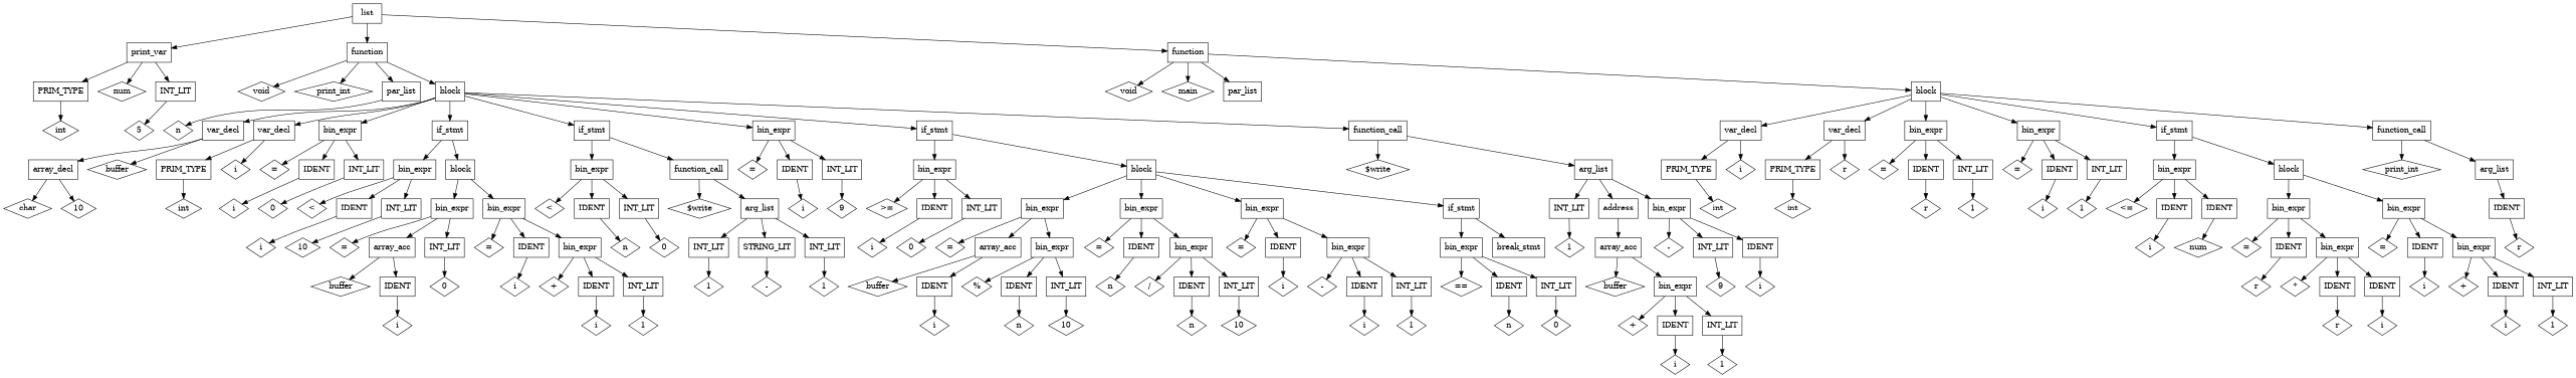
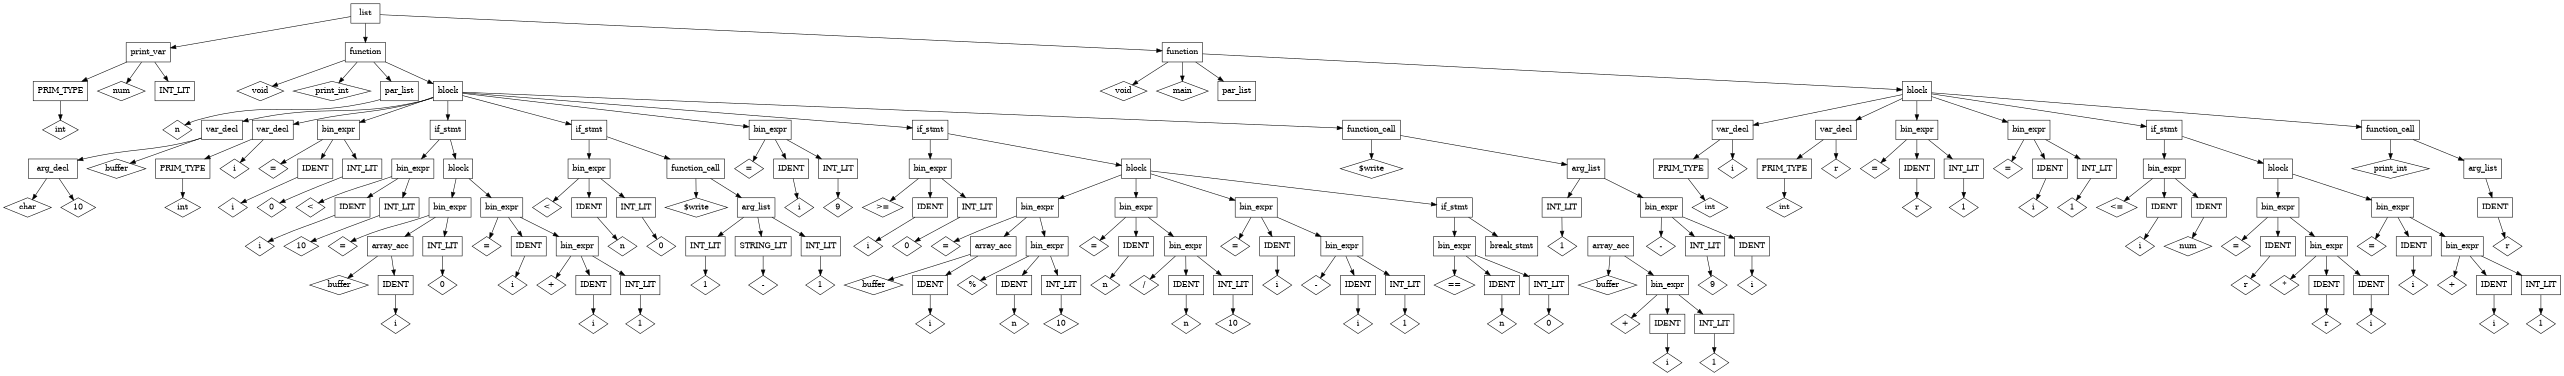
  digraph {
    node [shape=box]
    n1 [label=list]
    n2 [label=print_var]
    n3 [label=function]
    n4 [label=function]
    n5 [label=PRIM_TYPE]
    n6 [label=num shape=diamond]
    n7 [label=INT_LIT]
    n8 [label=void shape=diamond]
    n9 [label=print_int shape=diamond]
    n10 [label=par_list]
    n11 [label=block]
    n12 [label=void shape=diamond]
    n13 [label=main shape=diamond]
    n14 [label=par_list]
    n15 [label=block]
    n16 [label=int shape=diamond]
-   n17 [label=5 shape=diamond]
    n18 [label=n shape=diamond]
    n19 [label=var_decl]
    n20 [label=var_decl]
    n21 [label=bin_expr]
    n22 [label=if_stmt]
    n23 [label=if_stmt]
    n24 [label=bin_expr]
    n25 [label=if_stmt]
    n26 [label=function_call]
    n27 [label=var_decl]
    n28 [label=var_decl]
    n29 [label=bin_expr]
    n30 [label=bin_expr]
    n31 [label=if_stmt]
    n32 [label=function_call]
-   n33 [label=array_decl]
+   n33 [label=arg_decl]
    n34 [label=buffer shape=diamond]
    n35 [label=PRIM_TYPE]
    n36 [label=i shape=diamond]
    n37 [label="=" shape=diamond]
    n38 [label=IDENT]
    n39 [label=INT_LIT]
    n40 [label=bin_expr]
    n41 [label=block]
    n42 [label=bin_expr]
    n43 [label=function_call]
    n44 [label="=" shape=diamond]
    n45 [label=IDENT]
    n46 [label=INT_LIT]
    n47 [label=bin_expr]
    n48 [label=block]
    n49 [label="$write" shape=diamond]
    n50 [label=arg_list]
    n51 [label=char shape=diamond]
    n52 [label=10 shape=diamond]
    n53 [label=int shape=diamond]
    n54 [label=i shape=diamond]
    n55 [label=0 shape=diamond]
    n56 [label="<" shape=diamond]
    n57 [label=IDENT]
    n58 [label=INT_LIT]
    n59 [label=bin_expr]
    n60 [label=bin_expr]
    n61 [label="<" shape=diamond]
    n62 [label=IDENT]
    n63 [label=INT_LIT]
    n64 [label="$write" shape=diamond]
    n65 [label=arg_list]
    n66 [label=i shape=diamond]
    n67 [label=9 shape=diamond]
    n68 [label=">=" shape=diamond]
    n69 [label=IDENT]
    n70 [label=INT_LIT]
    n71 [label=bin_expr]
    n72 [label=bin_expr]
    n73 [label=bin_expr]
    n74 [label=if_stmt]
    n75 [label=INT_LIT]
-   n76 [label=address]
    n77 [label=bin_expr]
    n78 [label=i shape=diamond]
    n79 [label=10 shape=diamond]
    n80 [label="=" shape=diamond]
    n81 [label=array_acc]
    n82 [label=INT_LIT]
    n83 [label="=" shape=diamond]
    n84 [label=IDENT]
    n85 [label=bin_expr]
    n86 [label=buffer shape=diamond]
    n87 [label=IDENT]
    n88 [label=0 shape=diamond]
    n89 [label=i shape=diamond]
    n90 [label="+" shape=diamond]
    n91 [label=IDENT]
    n92 [label=INT_LIT]
    n93 [label=i shape=diamond]
    n94 [label=i shape=diamond]
    n95 [label=1 shape=diamond]
    n96 [label=n shape=diamond]
    n97 [label=0 shape=diamond]
    n98 [label=INT_LIT]
    n99 [label=STRING_LIT]
    n100 [label=INT_LIT]
    n101 [label=1 shape=diamond]
    n102 [label="-" shape=diamond]
    n103 [label=1 shape=diamond]
    n104 [label=i shape=diamond]
    n105 [label=0 shape=diamond]
    n106 [label="=" shape=diamond]
    n107 [label=array_acc]
    n108 [label=bin_expr]
    n109 [label="=" shape=diamond]
    n110 [label=IDENT]
    n111 [label=bin_expr]
    n112 [label="=" shape=diamond]
    n113 [label=IDENT]
    n114 [label=bin_expr]
    n115 [label=bin_expr]
    n116 [label=break_stmt]
    n117 [label=buffer shape=diamond]
    n118 [label=IDENT]
    n119 [label="%" shape=diamond]
    n120 [label=IDENT]
    n121 [label=INT_LIT]
    n122 [label=n shape=diamond]
    n123 [label="/" shape=diamond]
    n124 [label=IDENT]
    n125 [label=INT_LIT]
    n126 [label=i shape=diamond]
    n127 [label="-" shape=diamond]
    n128 [label=IDENT]
    n129 [label=INT_LIT]
    n130 [label="==" shape=diamond]
    n131 [label=IDENT]
    n132 [label=INT_LIT]
    n133 [label=i shape=diamond]
    n134 [label=n shape=diamond]
    n135 [label=10 shape=diamond]
    n136 [label=n shape=diamond]
    n137 [label=10 shape=diamond]
    n138 [label=i shape=diamond]
    n139 [label=1 shape=diamond]
    n140 [label=n shape=diamond]
    n141 [label=0 shape=diamond]
    n142 [label=1 shape=diamond]
    n143 [label=array_acc]
    n144 [label="-" shape=diamond]
    n145 [label=INT_LIT]
    n146 [label=IDENT]
    n147 [label=buffer shape=diamond]
    n148 [label=bin_expr]
    n149 [label=9 shape=diamond]
    n150 [label=i shape=diamond]
    n151 [label="+" shape=diamond]
    n152 [label=IDENT]
    n153 [label=INT_LIT]
    n154 [label=i shape=diamond]
    n155 [label=1 shape=diamond]
    n156 [label=PRIM_TYPE]
    n157 [label=i shape=diamond]
    n158 [label=PRIM_TYPE]
    n159 [label=r shape=diamond]
    n160 [label="=" shape=diamond]
    n161 [label=IDENT]
    n162 [label=INT_LIT]
    n163 [label="=" shape=diamond]
    n164 [label=IDENT]
    n165 [label=INT_LIT]
    n166 [label=bin_expr]
    n167 [label=block]
    n168 [label=print_int shape=diamond]
    n169 [label=arg_list]
    n170 [label=int shape=diamond]
    n171 [label=int shape=diamond]
    n172 [label=r shape=diamond]
    n173 [label=1 shape=diamond]
    n174 [label=i shape=diamond]
    n175 [label=1 shape=diamond]
    n176 [label="<=" shape=diamond]
    n177 [label=IDENT]
    n178 [label=IDENT]
    n179 [label=bin_expr]
    n180 [label=bin_expr]
    n181 [label=IDENT]
    n182 [label=i shape=diamond]
    n183 [label=num shape=diamond]
    n184 [label="=" shape=diamond]
    n185 [label=IDENT]
    n186 [label=bin_expr]
    n187 [label="=" shape=diamond]
    n188 [label=IDENT]
    n189 [label=bin_expr]
    n190 [label=r shape=diamond]
    n191 [label="*" shape=diamond]
    n192 [label=IDENT]
    n193 [label=IDENT]
    n194 [label=i shape=diamond]
    n195 [label="+" shape=diamond]
    n196 [label=IDENT]
    n197 [label=INT_LIT]
    n198 [label=r shape=diamond]
    n199 [label=i shape=diamond]
    n200 [label=i shape=diamond]
    n201 [label=1 shape=diamond]
    n202 [label=r shape=diamond]
    n1 -> n2
    n1 -> n3
    n1 -> n4
    n2 -> n5
    n2 -> n6
    n2 -> n7
    n3 -> n8
    n3 -> n9
    n3 -> n10
    n3 -> n11
    n4 -> n12
    n4 -> n13
    n4 -> n14
    n4 -> n15
    n5 -> n16
-   n7 -> n17
    n10 -> n18
    n11 -> n19
    n11 -> n20
    n11 -> n21
    n11 -> n22
    n11 -> n23
    n11 -> n24
    n11 -> n25
    n11 -> n26
    n15 -> n27
    n15 -> n28
    n15 -> n29
    n15 -> n30
    n15 -> n31
    n15 -> n32
    n19 -> n33
    n19 -> n34
    n20 -> n35
    n20 -> n36
    n21 -> n37
    n21 -> n38
    n21 -> n39
    n22 -> n40
    n22 -> n41
    n23 -> n42
    n23 -> n43
    n24 -> n44
    n24 -> n45
    n24 -> n46
    n25 -> n47
    n25 -> n48
    n26 -> n49
    n26 -> n50
    n27 -> n156
    n27 -> n157
    n28 -> n158
    n28 -> n159
    n29 -> n160
    n29 -> n161
    n29 -> n162
    n30 -> n163
    n30 -> n164
    n30 -> n165
    n31 -> n166
    n31 -> n167
    n32 -> n168
    n32 -> n169
    n33 -> n51
    n33 -> n52
    n35 -> n53
    n38 -> n54
    n39 -> n55
    n40 -> n56
    n40 -> n57
    n40 -> n58
    n41 -> n59
    n41 -> n60
    n42 -> n61
    n42 -> n62
    n42 -> n63
    n43 -> n64
    n43 -> n65
    n45 -> n66
    n46 -> n67
    n47 -> n68
    n47 -> n69
    n47 -> n70
    n48 -> n71
    n48 -> n72
    n48 -> n73
    n48 -> n74
    n50 -> n75
-   n50 -> n76
    n50 -> n77
    n57 -> n78
    n58 -> n79
    n59 -> n80
    n59 -> n81
    n59 -> n82
    n60 -> n83
    n60 -> n84
    n60 -> n85
    n62 -> n96
    n63 -> n97
    n65 -> n98
    n65 -> n99
    n65 -> n100
    n69 -> n104
    n70 -> n105
    n71 -> n106
    n71 -> n107
    n71 -> n108
    n72 -> n109
    n72 -> n110
    n72 -> n111
    n73 -> n112
    n73 -> n113
    n73 -> n114
    n74 -> n115
    n74 -> n116
    n75 -> n142
-   n76 -> n143
    n77 -> n144
    n77 -> n145
    n77 -> n146
    n81 -> n86
    n81 -> n87
    n82 -> n88
    n84 -> n89
    n85 -> n90
    n85 -> n91
    n85 -> n92
    n87 -> n93
    n91 -> n94
    n92 -> n95
    n98 -> n101
    n99 -> n102
    n100 -> n103
    n107 -> n117
    n107 -> n118
    n108 -> n119
    n108 -> n120
    n108 -> n121
    n110 -> n122
    n111 -> n123
    n111 -> n124
    n111 -> n125
    n113 -> n126
    n114 -> n127
    n114 -> n128
    n114 -> n129
    n115 -> n130
    n115 -> n131
    n115 -> n132
    n118 -> n133
    n120 -> n134
    n121 -> n135
    n124 -> n136
    n125 -> n137
    n128 -> n138
    n129 -> n139
    n131 -> n140
    n132 -> n141
    n143 -> n147
    n143 -> n148
    n145 -> n149
    n146 -> n150
    n148 -> n151
    n148 -> n152
    n148 -> n153
    n152 -> n154
    n153 -> n155
    n156 -> n170
    n158 -> n171
    n161 -> n172
    n162 -> n173
    n164 -> n174
    n165 -> n175
    n166 -> n176
    n166 -> n177
    n166 -> n178
    n167 -> n179
    n167 -> n180
    n169 -> n181
    n177 -> n182
    n178 -> n183
    n179 -> n184
    n179 -> n185
    n179 -> n186
    n180 -> n187
    n180 -> n188
    n180 -> n189
    n181 -> n202
    n185 -> n190
    n186 -> n191
    n186 -> n192
    n186 -> n193
    n188 -> n194
    n189 -> n195
    n189 -> n196
    n189 -> n197
    n192 -> n198
    n193 -> n199
    n196 -> n200
    n197 -> n201
  }
